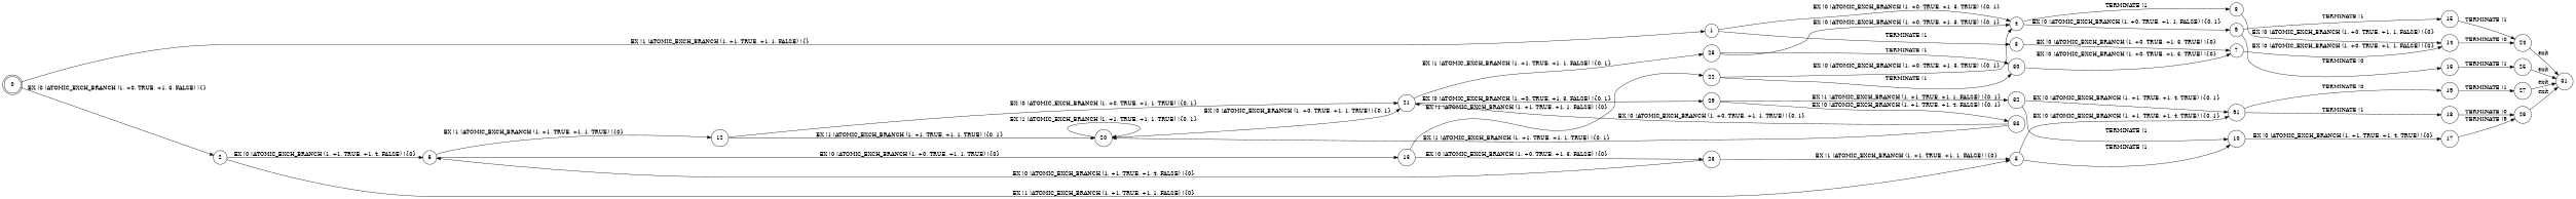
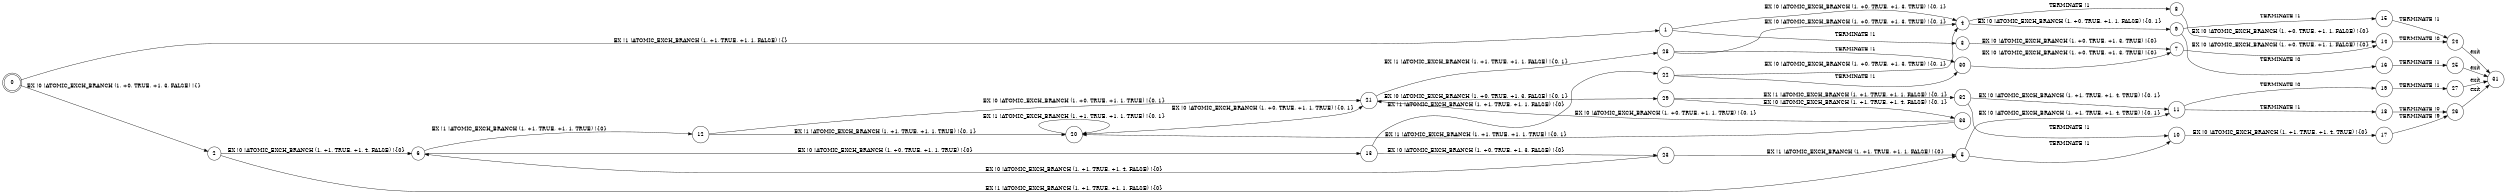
  digraph {
    rankdir=LR
    node [shape=circle]
    0 [peripheries=2]
    1
    2
    3
    4
    5
    6
    7
    8
    9
    10
-   11 [label=91]
+   11
    12
    13
    14
    15
    16
    17
    18
    19
    20
    21
    22
    23
    24
    25
    26
    27
    28
    29
    30
    31
    32
    33
    0 -> 1 [label="EX !1 !ATOMIC_EXCH_BRANCH (1, +1, TRUE, +1, 1, FALSE) !{}"]
    0 -> 2 [label="EX !0 !ATOMIC_EXCH_BRANCH (1, +0, TRUE, +1, 3, FALSE) !{}"]
    1 -> 3 [label="TERMINATE !1"]
    1 -> 4 [label="EX !0 !ATOMIC_EXCH_BRANCH (1, +0, TRUE, +1, 3, TRUE) !{0, 1}"]
    2 -> 5 [label="EX !1 !ATOMIC_EXCH_BRANCH (1, +1, TRUE, +1, 1, FALSE) !{0}"]
    2 -> 6 [label="EX !0 !ATOMIC_EXCH_BRANCH (1, +1, TRUE, +1, 4, FALSE) !{0}"]
    3 -> 7 [label="EX !0 !ATOMIC_EXCH_BRANCH (1, +0, TRUE, +1, 3, TRUE) !{0}"]
    4 -> 8 [label="TERMINATE !1"]
    4 -> 9 [label="EX !0 !ATOMIC_EXCH_BRANCH (1, +0, TRUE, +1, 1, FALSE) !{0, 1}"]
    5 -> 10 [label="TERMINATE !1"]
    5 -> 11 [label="EX !0 !ATOMIC_EXCH_BRANCH (1, +1, TRUE, +1, 4, TRUE) !{0, 1}"]
    6 -> 12 [label="EX !1 !ATOMIC_EXCH_BRANCH (1, +1, TRUE, +1, 1, TRUE) !{0}"]
    6 -> 13 [label="EX !0 !ATOMIC_EXCH_BRANCH (1, +0, TRUE, +1, 1, TRUE) !{0}"]
    7 -> 14 [label="EX !0 !ATOMIC_EXCH_BRANCH (1, +0, TRUE, +1, 1, FALSE) !{0}"]
    8 -> 14 [label="EX !0 !ATOMIC_EXCH_BRANCH (1, +0, TRUE, +1, 1, FALSE) !{0}"]
    9 -> 15 [label="TERMINATE !1"]
    9 -> 16 [label="TERMINATE !0"]
    10 -> 17 [label="EX !0 !ATOMIC_EXCH_BRANCH (1, +1, TRUE, +1, 4, TRUE) !{0}"]
    11 -> 18 [label="TERMINATE !1"]
    11 -> 19 [label="TERMINATE !0"]
    12 -> 20 [label="EX !1 !ATOMIC_EXCH_BRANCH (1, +1, TRUE, +1, 1, TRUE) !{0, 1}"]
    12 -> 21 [label="EX !0 !ATOMIC_EXCH_BRANCH (1, +0, TRUE, +1, 1, TRUE) !{0, 1}"]
    13 -> 22 [label="EX !1 !ATOMIC_EXCH_BRANCH (1, +1, TRUE, +1, 1, FALSE) !{0}"]
    13 -> 23 [label="EX !0 !ATOMIC_EXCH_BRANCH (1, +0, TRUE, +1, 3, FALSE) !{0}"]
    14 -> 24 [label="TERMINATE !0"]
    15 -> 24 [label="TERMINATE !1"]
    16 -> 25 [label="TERMINATE !1"]
    17 -> 26 [label="TERMINATE !9"]
    18 -> 26 [label="TERMINATE !0"]
    19 -> 27 [label="TERMINATE !1"]
    20 -> 20 [label="EX !1 !ATOMIC_EXCH_BRANCH (1, +1, TRUE, +1, 1, TRUE) !{0, 1}"]
    20 -> 21 [label="EX !0 !ATOMIC_EXCH_BRANCH (1, +0, TRUE, +1, 1, TRUE) !{0, 1}"]
    21 -> 28 [label="EX !1 !ATOMIC_EXCH_BRANCH (1, +1, TRUE, +1, 1, FALSE) !{0, 1}"]
    21 -> 29 [label="EX !0 !ATOMIC_EXCH_BRANCH (1, +0, TRUE, +1, 3, FALSE) !{0, 1}"]
    22 -> 4 [label="EX !0 !ATOMIC_EXCH_BRANCH (1, +0, TRUE, +1, 3, TRUE) !{0, 1}"]
    22 -> 30 [label="TERMINATE !1"]
    23 -> 5 [label="EX !1 !ATOMIC_EXCH_BRANCH (1, +1, TRUE, +1, 1, FALSE) !{0}"]
    23 -> 6 [label="EX !0 !ATOMIC_EXCH_BRANCH (1, +1, TRUE, +1, 4, FALSE) !{0}"]
    24 -> 31 [label=exit]
    25 -> 31 [label=exit]
    26 -> 31 [label=exit]
    27 -> 31 [label=exit]
    28 -> 4 [label="EX !0 !ATOMIC_EXCH_BRANCH (1, +0, TRUE, +1, 3, TRUE) !{0, 1}"]
    28 -> 30 [label="TERMINATE !1"]
    29 -> 32 [label="EX !1 !ATOMIC_EXCH_BRANCH (1, +1, TRUE, +1, 1, FALSE) !{0, 1}"]
    29 -> 33 [label="EX !0 !ATOMIC_EXCH_BRANCH (1, +1, TRUE, +1, 4, FALSE) !{0, 1}"]
    30 -> 7 [label="EX !0 !ATOMIC_EXCH_BRANCH (1, +0, TRUE, +1, 3, TRUE) !{0}"]
    32 -> 10 [label="TERMINATE !1"]
    32 -> 11 [label="EX !0 !ATOMIC_EXCH_BRANCH (1, +1, TRUE, +1, 4, TRUE) !{0, 1}"]
    33 -> 20 [label="EX !1 !ATOMIC_EXCH_BRANCH (1, +1, TRUE, +1, 1, TRUE) !{0, 1}"]
    33 -> 21 [label="EX !0 !ATOMIC_EXCH_BRANCH (1, +0, TRUE, +1, 1, TRUE) !{0, 1}"]
  }
